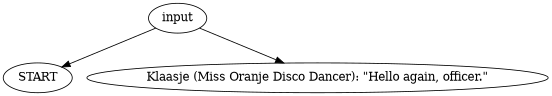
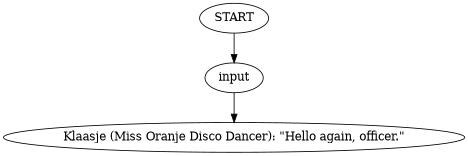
  digraph {
    n1 [label=START]
    n2 [label=input]
    n3 [label="Klaasje (Miss Oranje Disco Dancer): \"Hello again, officer.\""]
-   n2 -> n1
+   n1 -> n2
    n2 -> n3
  }
